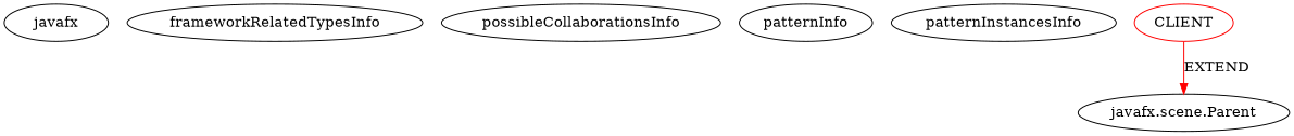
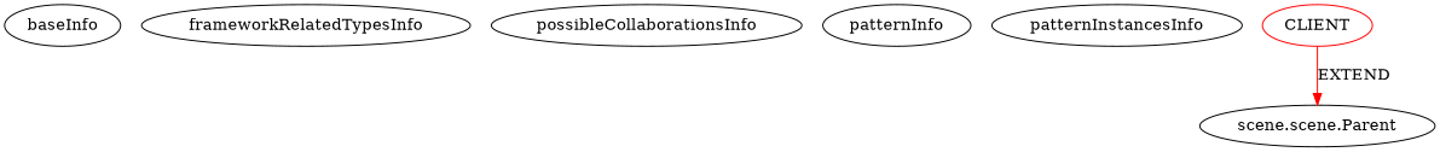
  digraph {
-   baseInfo [category=pattern graphId=1077 isAnonymous=false possibleRelation=false label=javafx]
+   baseInfo [category=pattern graphId=1077 isAnonymous=false possibleRelation=false]
    frameworkRelatedTypesInfo [0="javafx.scene.Parent"]
    possibleCollaborationsInfo
    patternInfo [frequency=9.0 patternRootClient=0]
    patternInstancesInfo [0="iloop-kiosk-KIOSK-Project~/iloop-kiosk-KIOSK-Project/KIOSK-Project-master/src/oit/iloop/kiosk/kiosk_toppage/TopPageParent.java~TopPageParent~3166" 1="youseke-digitalclock~/youseke-digitalclock/digitalclock-master/src/puzzlewithtimer/model/DigitalClock.java~DigitalClock~4897" 2="Maxxa-MT-common~/Maxxa-MT-common/MT-common-master/src/cz/commons/graphics/KNodeElement.java~KNodeElement~925" 3="Maxxa-MT-common~/Maxxa-MT-common/MT-common-master/src/cz/commons/graphics/BinaryNodeElement.java~BinaryNodeElement~929" 4="olmetadavid-schoolbook~/olmetadavid-schoolbook/schoolbook-master/src/com/cleverage/school/gui/StudentCreateFormNode.java~StudentCreateFormNode~3807" 5="iloop-kiosk-KIOSK-Project~/iloop-kiosk-KIOSK-Project/KIOSK-Project-master/src/oit/iloop/kiosk/kiosk_examination/PopupWindowParent.java~PopupWindowParent~3121" 6="iloop-kiosk-KIOSK-Project~/iloop-kiosk-KIOSK-Project/KIOSK-Project-master/src/oit/iloop/kiosk/kiosk_main/TestParent.java~TestParent~3145" 7="tasubo-javafx-chart-treemap~/tasubo-javafx-chart-treemap/javafx-chart-treemap-master/src/main/java/javafx/scene/chart/treemap/TreemapLayout.java~TreemapLayout~4487" 8="Maxxa-MT-common~/Maxxa-MT-common/MT-common-master/src/cz/commons/graphics/LineElement.java~LineElement~930"]
-   n6 [isFrameworkType=false label="javafx.scene.Parent" vertexType=FRAMEWORK_CLASS_TYPE]
+   n6 [isFrameworkType=false label="scene.scene.Parent" vertexType=FRAMEWORK_CLASS_TYPE]
    n7 [color=red isFrameworkType=false label=CLIENT vertexType=ROOT_CLIENT_CLASS_DECLARATION]
    n7 -> n6 [color=red label=EXTEND]
  }
